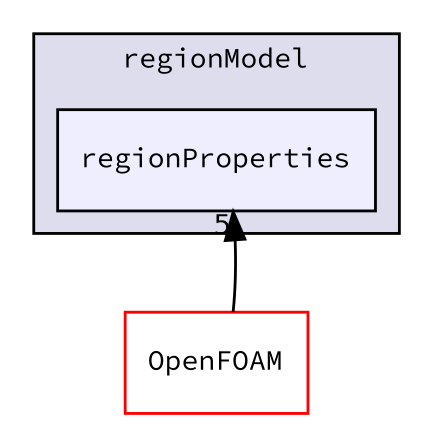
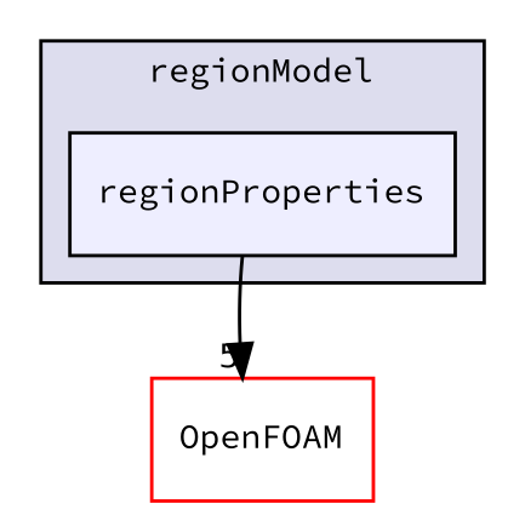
  digraph {
    compound=true
    fontname="Source Code Pro"
    node [fontname="Source Code Pro" fontsize=10 shape=box]
    n1 [fillcolor="#eeeeff" label=regionProperties pencolor=black style=filled]
    n2 [color=red label=OpenFOAM]
    subgraph cluster_1 {
      bgcolor="#ddddee"
      fontsize=10
      label=regionModel
      pencolor=black
      n1
    }
-   n2 -> n1 [headlabel=5 labeldistance=1.5 labelfontname=Helvetica labelfontsize=10 fontname="Source Code Pro"]
+   n1 -> n2 [headlabel=5 labeldistance=1.5 labelfontname=Helvetica labelfontsize=10 fontname="Source Code Pro"]
  }
